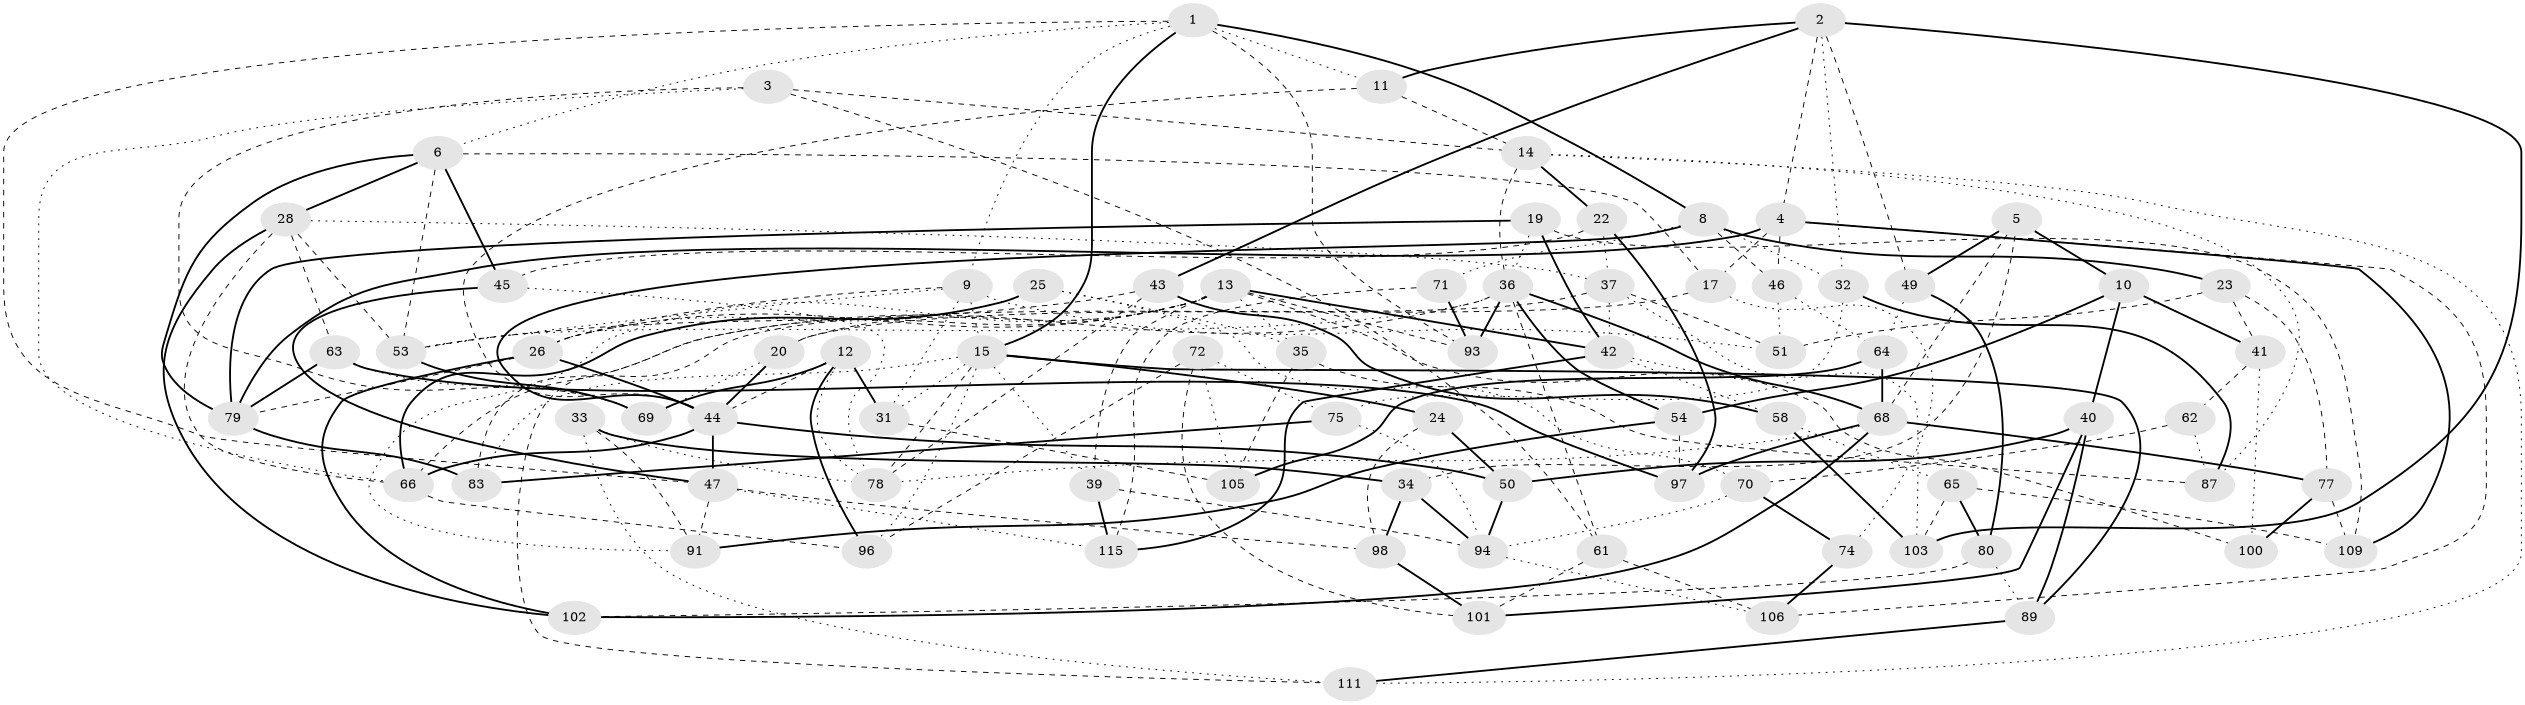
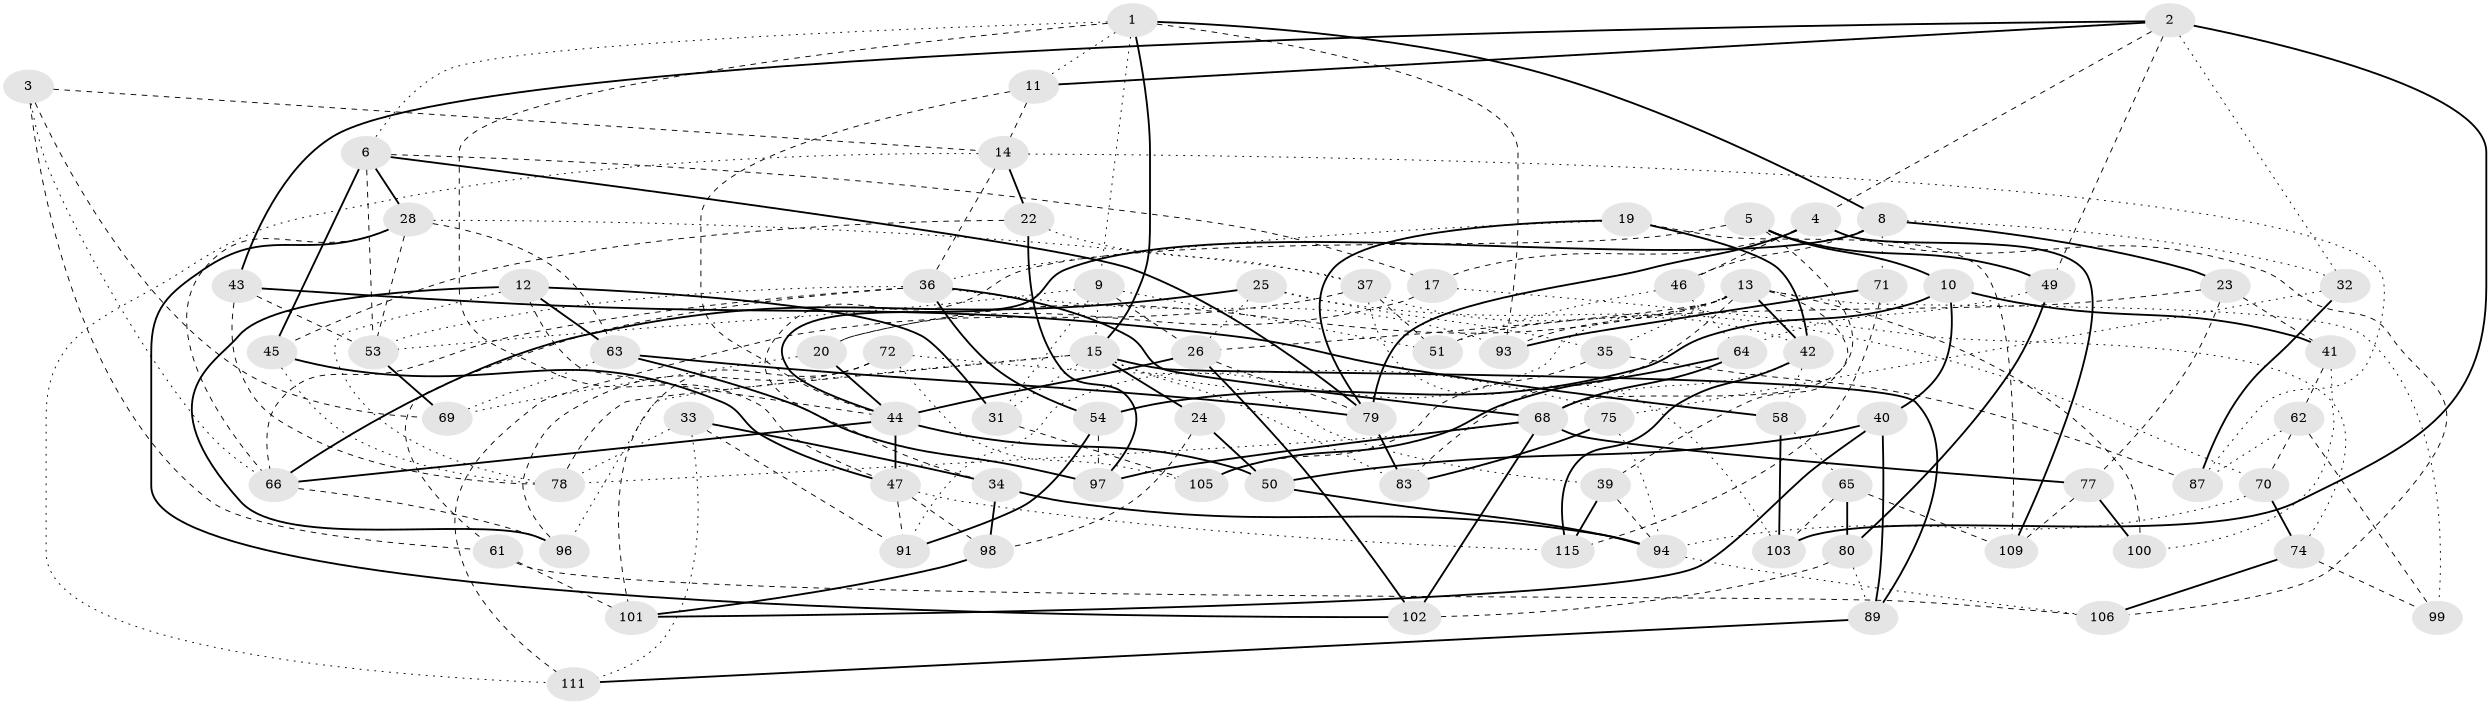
  graph {
    node [color=gray90 style=filled]
    edge [style=bold]
    1 [super="+95+38"]
    6 [super="+7"]
    8 [super="+107+52"]
    9 [super="+21"]
    11
    15 [super="+29+90"]
    47 [super="+76"]
    93
    17
    79 [super="+88"]
    28 [super="+84"]
    45
    53 [super="+71"]
    32
    46
    23
    44 [super="+85+73"]
    n18 [label=71]
    26 [super="+48"]
    31
    51
    14 [super="+55"]
    78 [super="+112+104"]
    96
    39
    83
    24
    n28 [label=89]
    91
    98
    115
    2 [super="+89"]
    4 [super="+16"]
    43
    49
    103
    106
    109
    87
    75
    58
    64
    80
    22
    36 [super="+67+60"]
    111
    3
    61
    66 [super="+113"]
    69
    101
    20
    74
    5
    10
    34
    68 [super="+114+116"]
    40
    41
    54
    94 [super="+110"]
    97
    77
    102
    63 [super="+86"]
    37 [super="+92"]
    50
    105
    100
    62
    12 [super="+57"]
    13 [super="+56+18"]
    35
    42 [super="+59"]
+   99
    19
    25
    70
    33
    65
    72
    1 -- 6 [style=dotted]
    1 -- 8 [weight=2]
    1 -- 9 [style=dotted]
    1 -- 11 [style=dotted]
    1 -- 15
    1 -- 47 [style=dashed]
    1 -- 93 [style=dashed]
    6 -- 17 [style=dashed]
    6 -- 79
    6 -- 28
    6 -- 45
    6 -- 53 [style=dashed]
    8 -- 32 [style=dotted]
    8 -- 46 [style=dashed]
    8 -- 23
    8 -- 44
    8 -- n18 [style=dotted weight=2]
    9 -- 15 [style=dotted]
    9 -- 53 [style=dotted]
    9 -- 26 [style=dashed]
    9 -- 31 [style=dotted]
    9 -- 51 [style=dotted]
    11 -- 44 [style=dashed]
    11 -- 14 [style=dashed]
    15 -- 31 [style=dotted]
    15 -- 78 [style=dashed]
    15 -- 96 [style=dotted]
    15 -- 39 [style=dotted]
    15 -- 83 [style=dotted]
    15 -- 24 [weight=2]
    15 -- n28
    47 -- 91 [style=dashed]
    47 -- 98 [style=dashed]
    47 -- 115 [style=dotted]
    17 -- 20 [style=dashed]
    17 -- 74 [style=dotted]
    79 -- 83
    28 -- 53 [style=dashed]
    28 -- 66 [style=dashed]
    28 -- 102
    28 -- 63 [style=dashed]
    28 -- 37 [style=dotted]
    45 -- 47
    45 -- 78 [style=dotted]
    53 -- 69
    32 -- 87
    32 -- 75 [style=dotted]
    46 -- 51 [style=dotted]
    46 -- 64 [style=dotted]
    23 -- 51 [style=dashed]
    23 -- 41 [style=dashed]
    23 -- 77 [style=dashed]
    44 -- 47
    44 -- 66
    44 -- 50
    n18 -- 93
    n18 -- 115 [style=dashed]
    26 -- 79 [style=dashed]
    26 -- 44
    26 -- 102
    31 -- 105 [style=dashed]
    14 -- 87 [style=dotted]
    14 -- 22
    14 -- 36 [style=dashed]
    14 -- 111 [style=dotted]
    39 -- 115
    39 -- 94 [style=dashed]
    24 -- 98 [style=dashed]
    24 -- 50
    n28 -- 111
    98 -- 101
    2 -- 11
    2 -- 32 [style=dotted]
    2 -- 4 [style=dashed]
    2 -- 43
    2 -- 49 [style=dashed]
    2 -- 103
    4 -- 17 [style=dashed]
    4 -- 79
    4 -- 46 [style=dashed]
    4 -- 106 [style=dashed]
    4 -- 109
    43 -- 53 [style=dashed]
    43 -- 78 [style=dashed]
    43 -- 58
    49 -- 64 [style=dotted]
    49 -- 80
    75 -- 83
    75 -- 94 [style=dotted]
    58 -- 103
    58 -- 65 [style=dotted]
    64 -- 68
    64 -- 105
    80 -- n28 [style=dotted]
    80 -- 102 [style=dashed]
    22 -- 45 [style=dashed]
    22 -- 97
    22 -- 37 [style=dotted]
-   36 -- 93
+   36 -- 93 [style=dotted]
    36 -- 53 [style=dotted]
    36 -- 61 [style=dashed]
    36 -- 66 [style=dashed]
    36 -- 68
    36 -- 54
    3 -- 14 [style=dashed]
    3 -- 61 [style=dashed]
    3 -- 66 [style=dotted]
    3 -- 69 [style=dashed]
    61 -- 106 [style=dashed]
    61 -- 101 [style=dashed]
    66 -- 96 [style=dashed]
    20 -- 44
    20 -- 69 [style=dotted]
    74 -- 106
+   74 -- 99 [style=dashed]
    5 -- 49
    5 -- 10
    5 -- 34 [style=dashed]
    5 -- 68 [style=dashed]
    10 -- 40
    10 -- 41
    10 -- 54
    34 -- 98
    34 -- 94
    68 -- 78 [style=dotted]
    68 -- 97
    68 -- 77
    68 -- 102
    40 -- n28
    40 -- 101
    40 -- 50
    41 -- 100 [style=dotted]
    41 -- 62 [style=dashed]
    54 -- 91
    54 -- 97 [style=dashed]
    94 -- 106 [style=dotted]
    77 -- 109 [style=dashed]
    77 -- 100
    63 -- 79
    63 -- 69 [style=dotted]
    63 -- 97
    37 -- 51 [style=dashed]
    37 -- 103 [style=dotted]
    37 -- 111 [style=dashed]
    37 -- 42 [style=dotted]
    50 -- 94
    62 -- 87 [style=dotted]
+   62 -- 99 [style=dashed]
    62 -- 70 [style=dashed]
    12 -- 44 [style=dashed]
    12 -- 31
    12 -- 78 [style=dotted]
    12 -- 96
-   12 -- 69 [weight=2]
+   12 -- 63 [weight=2]
    13 -- 93 [style=dashed]
    13 -- 26 [style=dashed]
    13 -- 39 [style=dashed]
    13 -- 83 [style=dashed]
    13 -- 91 [style=dotted]
    13 -- 20 [style=dashed]
    13 -- 100 [style=dashed weight=2]
    13 -- 35 [style=dotted]
    13 -- 42
+   13 -- 99 [style=dotted weight=2]
    35 -- 87 [style=dashed]
    35 -- 105 [style=dashed]
    42 -- 115
    42 -- 58 [style=dotted]
    42 -- 68 [style=dotted]
    19 -- 79
    19 -- 109 [style=dashed]
    19 -- 36 [style=dotted]
    19 -- 42
    25 -- 26 [style=dotted]
    25 -- 66
    25 -- 35 [style=dotted]
    25 -- 70 [style=dotted]
    70 -- 74
    70 -- 94 [style=dotted]
    33 -- 78 [style=dotted]
    33 -- 91 [style=dashed]
    33 -- 111 [style=dotted]
    33 -- 34
    65 -- 103 [style=dashed]
    65 -- 109 [style=dashed]
    65 -- 80
    72 -- 96 [style=dashed]
    72 -- 75 [style=dotted]
    72 -- 101 [style=dashed]
    72 -- 105 [style=dotted]
  }
